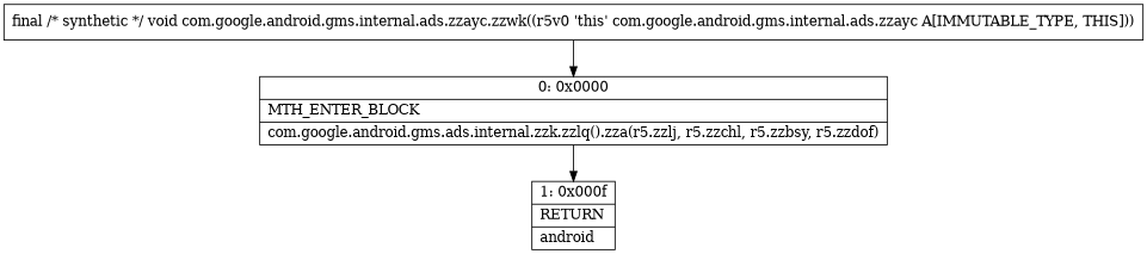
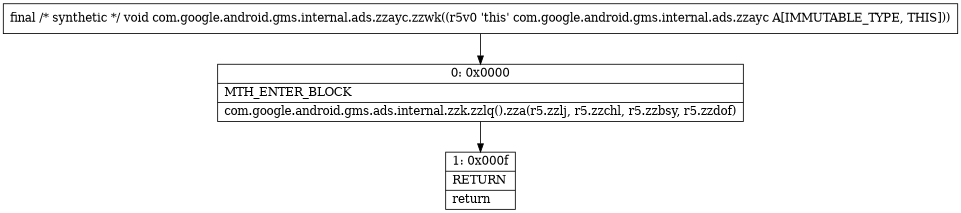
  digraph {
    node [shape=record]
    n1 [label="{0\:\ 0x0000|MTH_ENTER_BLOCK\l|com.google.android.gms.ads.internal.zzk.zzlq().zza(r5.zzlj, r5.zzchl, r5.zzbsy, r5.zzdof)\l}"]
-   n2 [label="{1\:\ 0x000f|RETURN\l|android\l}"]
+   n2 [label="{1\:\ 0x000f|RETURN\l|return\l}"]
    n3 [label="{final \/* synthetic *\/ void com.google.android.gms.internal.ads.zzayc.zzwk((r5v0 'this' com.google.android.gms.internal.ads.zzayc A[IMMUTABLE_TYPE, THIS])) }"]
    n1 -> n2
    n3 -> n1
  }
